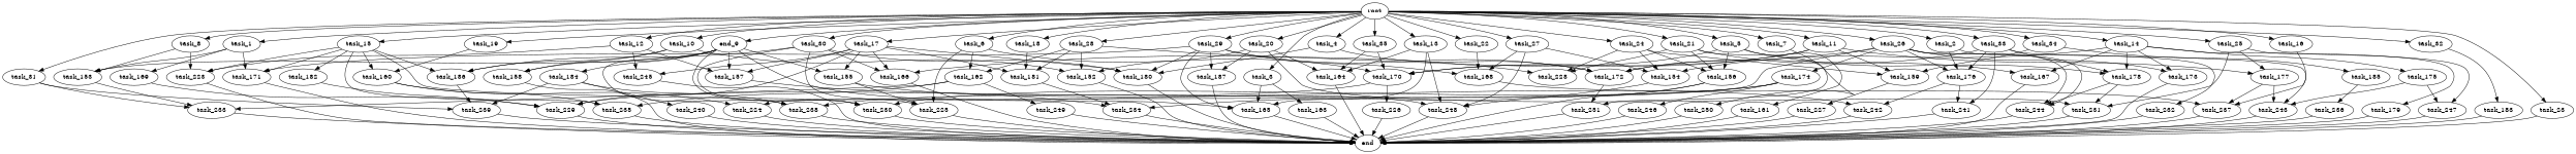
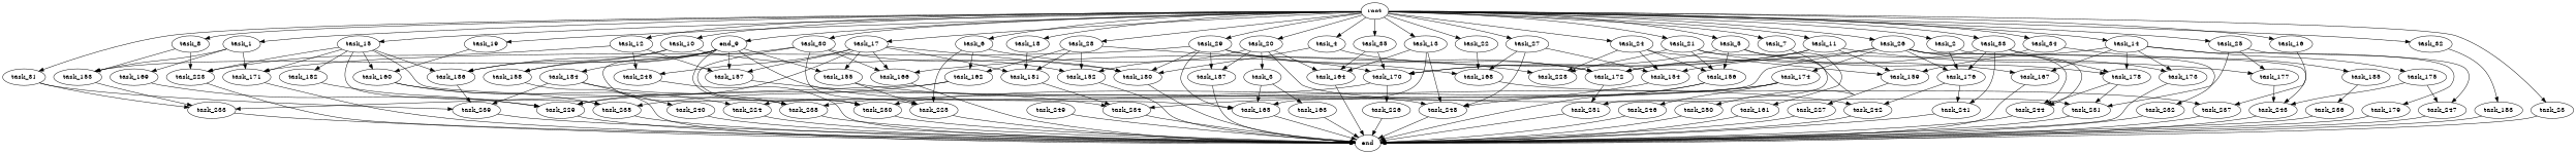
  digraph {
    task_162
    task_233
    task_249
    task_235
    end
    task_240
    task_15
    task_186
    task_223
    task_171
    task_165
    task_182
    task_160
    task_239
    task_229
    task_224
    task_161
    n18 [label=end_9]
    task_157
    task_155
    task_158
    task_238
    task_184
    task_230
    task_248
    task_153
    task_234
    task_242
    task_225
    task_163
    task_183
    task_4
    task_172
    task_180
    task_251
    task_179
    task_20
    task_231
    task_164
    task_152
    task_187
    task_166
    task_13
    task_14
    task_175
    task_154
    task_173
    task_167
    task_178
    task_243
    task_247
    task_244
    task_174
    task_246
    task_3
    task_159
    task_227
    task_5
    task_156
    task_170
    task_226
    task_169
    task_236
    task_185
    task_26
    task_176
    task_241
    task_28
    task_228
    task_181
    task_19
    task_2
    task_7
    task_25
    task_177
    task_237
    task_31
    task_232
    task_1
    task_23
    task_29
    task_168
    task_24
    task_18
    task_245
    task_32
    task_22
    task_21
    task_250
    task_16
    task_30
    task_8
    task_12
    task_34
    root
    task_17
    task_10
    task_27
    task_6
    task_35
    task_33
    task_11
    task_162 -> task_233
-   task_162 -> task_249
    task_162 -> task_235
    task_233 -> end
    task_249 -> end
    task_235 -> end
    task_240 -> end
    task_15 -> task_235
    task_15 -> task_186
    task_15 -> task_223
    task_15 -> task_171
    task_15 -> task_165
    task_15 -> task_182
    task_15 -> task_160
    task_186 -> task_239
    task_223 -> end
    task_171 -> end
    task_165 -> end
    task_182 -> task_229
    task_160 -> task_235
    task_160 -> task_224
    task_239 -> end
    task_229 -> end
    task_224 -> end
    task_161 -> end
    n18 -> task_157
    n18 -> task_155
    n18 -> task_158
    n18 -> task_238
    n18 -> task_184
    n18 -> task_230
    n18 -> task_248
    n18 -> task_153
    task_157 -> task_234
    task_155 -> task_242
    task_155 -> task_225
    task_158 -> end
    task_238 -> end
    task_184 -> task_240
    task_184 -> task_239
    task_184 -> task_238
    task_230 -> end
    task_248 -> end
    task_153 -> task_233
    task_234 -> end
    task_242 -> end
    task_225 -> end
    task_163 -> end
    task_183 -> end
    task_4 -> task_172
    task_4 -> task_180
    task_172 -> task_251
    task_180 -> end
    task_251 -> end
    task_179 -> end
    task_20 -> task_231
    task_20 -> task_164
    task_20 -> task_152
    task_20 -> task_187
    task_231 -> end
    task_164 -> end
    task_152 -> end
    task_187 -> end
    task_166 -> end
    task_13 -> task_165
    task_13 -> task_248
    task_13 -> task_164
    task_14 -> task_179
    task_14 -> task_175
    task_14 -> task_154
    task_14 -> task_173
    task_14 -> task_167
    task_14 -> task_178
    task_175 -> task_243
    task_175 -> task_247
    task_154 -> task_234
    task_173 -> end
    task_167 -> end
    task_178 -> task_231
    task_178 -> task_244
    task_243 -> end
    task_247 -> end
    task_244 -> end
    task_174 -> task_238
    task_174 -> task_230
    task_174 -> task_246
    task_246 -> end
    task_3 -> task_165
    task_3 -> task_163
    task_159 -> task_227
    task_227 -> end
    task_5 -> task_161
    task_5 -> task_178
    task_5 -> task_156
    task_5 -> task_170
    task_156 -> end
    task_156 -> task_248
    task_170 -> task_229
    task_170 -> task_226
    task_226 -> end
    task_169 -> task_229
    task_236 -> end
    task_185 -> task_236
    task_26 -> task_224
    task_26 -> task_166
    task_26 -> task_173
    task_26 -> task_243
    task_26 -> task_244
    task_26 -> task_174
    task_26 -> task_176
    task_176 -> task_242
    task_176 -> task_241
    task_241 -> end
    task_28 -> task_162
    task_28 -> task_152
    task_28 -> task_228
    task_28 -> task_181
    task_181 -> task_234
    task_19 -> task_160
    task_2 -> task_244
    task_2 -> task_176
    task_7 -> task_251
    task_25 -> task_231
    task_25 -> task_247
    task_25 -> task_177
    task_177 -> task_243
-   task_177 -> task_237
    task_237 -> end
    task_31 -> task_233
    task_31 -> task_239
    task_232 -> end
    task_1 -> task_171
    task_1 -> task_153
    task_1 -> task_169
    task_23 -> end
    task_29 -> task_171
    task_29 -> task_165
    task_29 -> task_172
    task_29 -> task_180
    task_29 -> task_187
    task_29 -> task_168
    task_168 -> task_237
    task_24 -> task_154
    task_24 -> task_159
    task_24 -> task_156
    task_24 -> task_228
    task_18 -> task_181
    task_245 -> end
    task_32 -> task_183
    task_22 -> task_168
    task_21 -> task_167
    task_21 -> task_156
    task_21 -> task_228
    task_21 -> task_250
    task_250 -> end
    task_16 -> task_237
    task_30 -> task_186
    task_30 -> task_230
    task_30 -> task_225
    task_30 -> task_180
    task_30 -> task_166
    task_8 -> task_223
    task_8 -> task_153
    task_12 -> task_223
    task_12 -> task_157
    task_12 -> task_245
    task_34 -> task_159
    task_34 -> task_185
    root -> task_15
    root -> n18
    root -> task_4
    root -> task_20
    root -> task_13
    root -> task_14
-   root -> task_3
+   task_20 -> task_3
    root -> task_5
    root -> task_26
    root -> task_28
    root -> task_19
    root -> task_2
    root -> task_7
    root -> task_25
    root -> task_31
    root -> task_1
    root -> task_23
    root -> task_29
    root -> task_24
    root -> task_18
    root -> task_32
    root -> task_22
    root -> task_21
    root -> task_16
    root -> task_30
    root -> task_8
    root -> task_12
    root -> task_34
    root -> task_17
    root -> task_10
    root -> task_27
    root -> task_6
    root -> task_35
    root -> task_33
    root -> task_11
    task_17 -> task_229
    task_17 -> task_157
    task_17 -> task_155
    task_17 -> task_180
    task_17 -> task_166
    task_17 -> task_181
    task_17 -> task_245
    task_10 -> task_186
    task_10 -> task_158
    task_10 -> task_152
    task_27 -> task_248
    task_27 -> task_154
    task_27 -> task_168
    task_6 -> task_162
    task_6 -> task_225
    task_6 -> task_170
    task_35 -> task_164
    task_35 -> task_170
    task_33 -> task_172
    task_33 -> task_178
    task_33 -> task_176
    task_33 -> task_241
    task_33 -> task_232
    task_11 -> task_172
    task_11 -> task_159
    task_11 -> task_170
    task_11 -> task_177
  }
